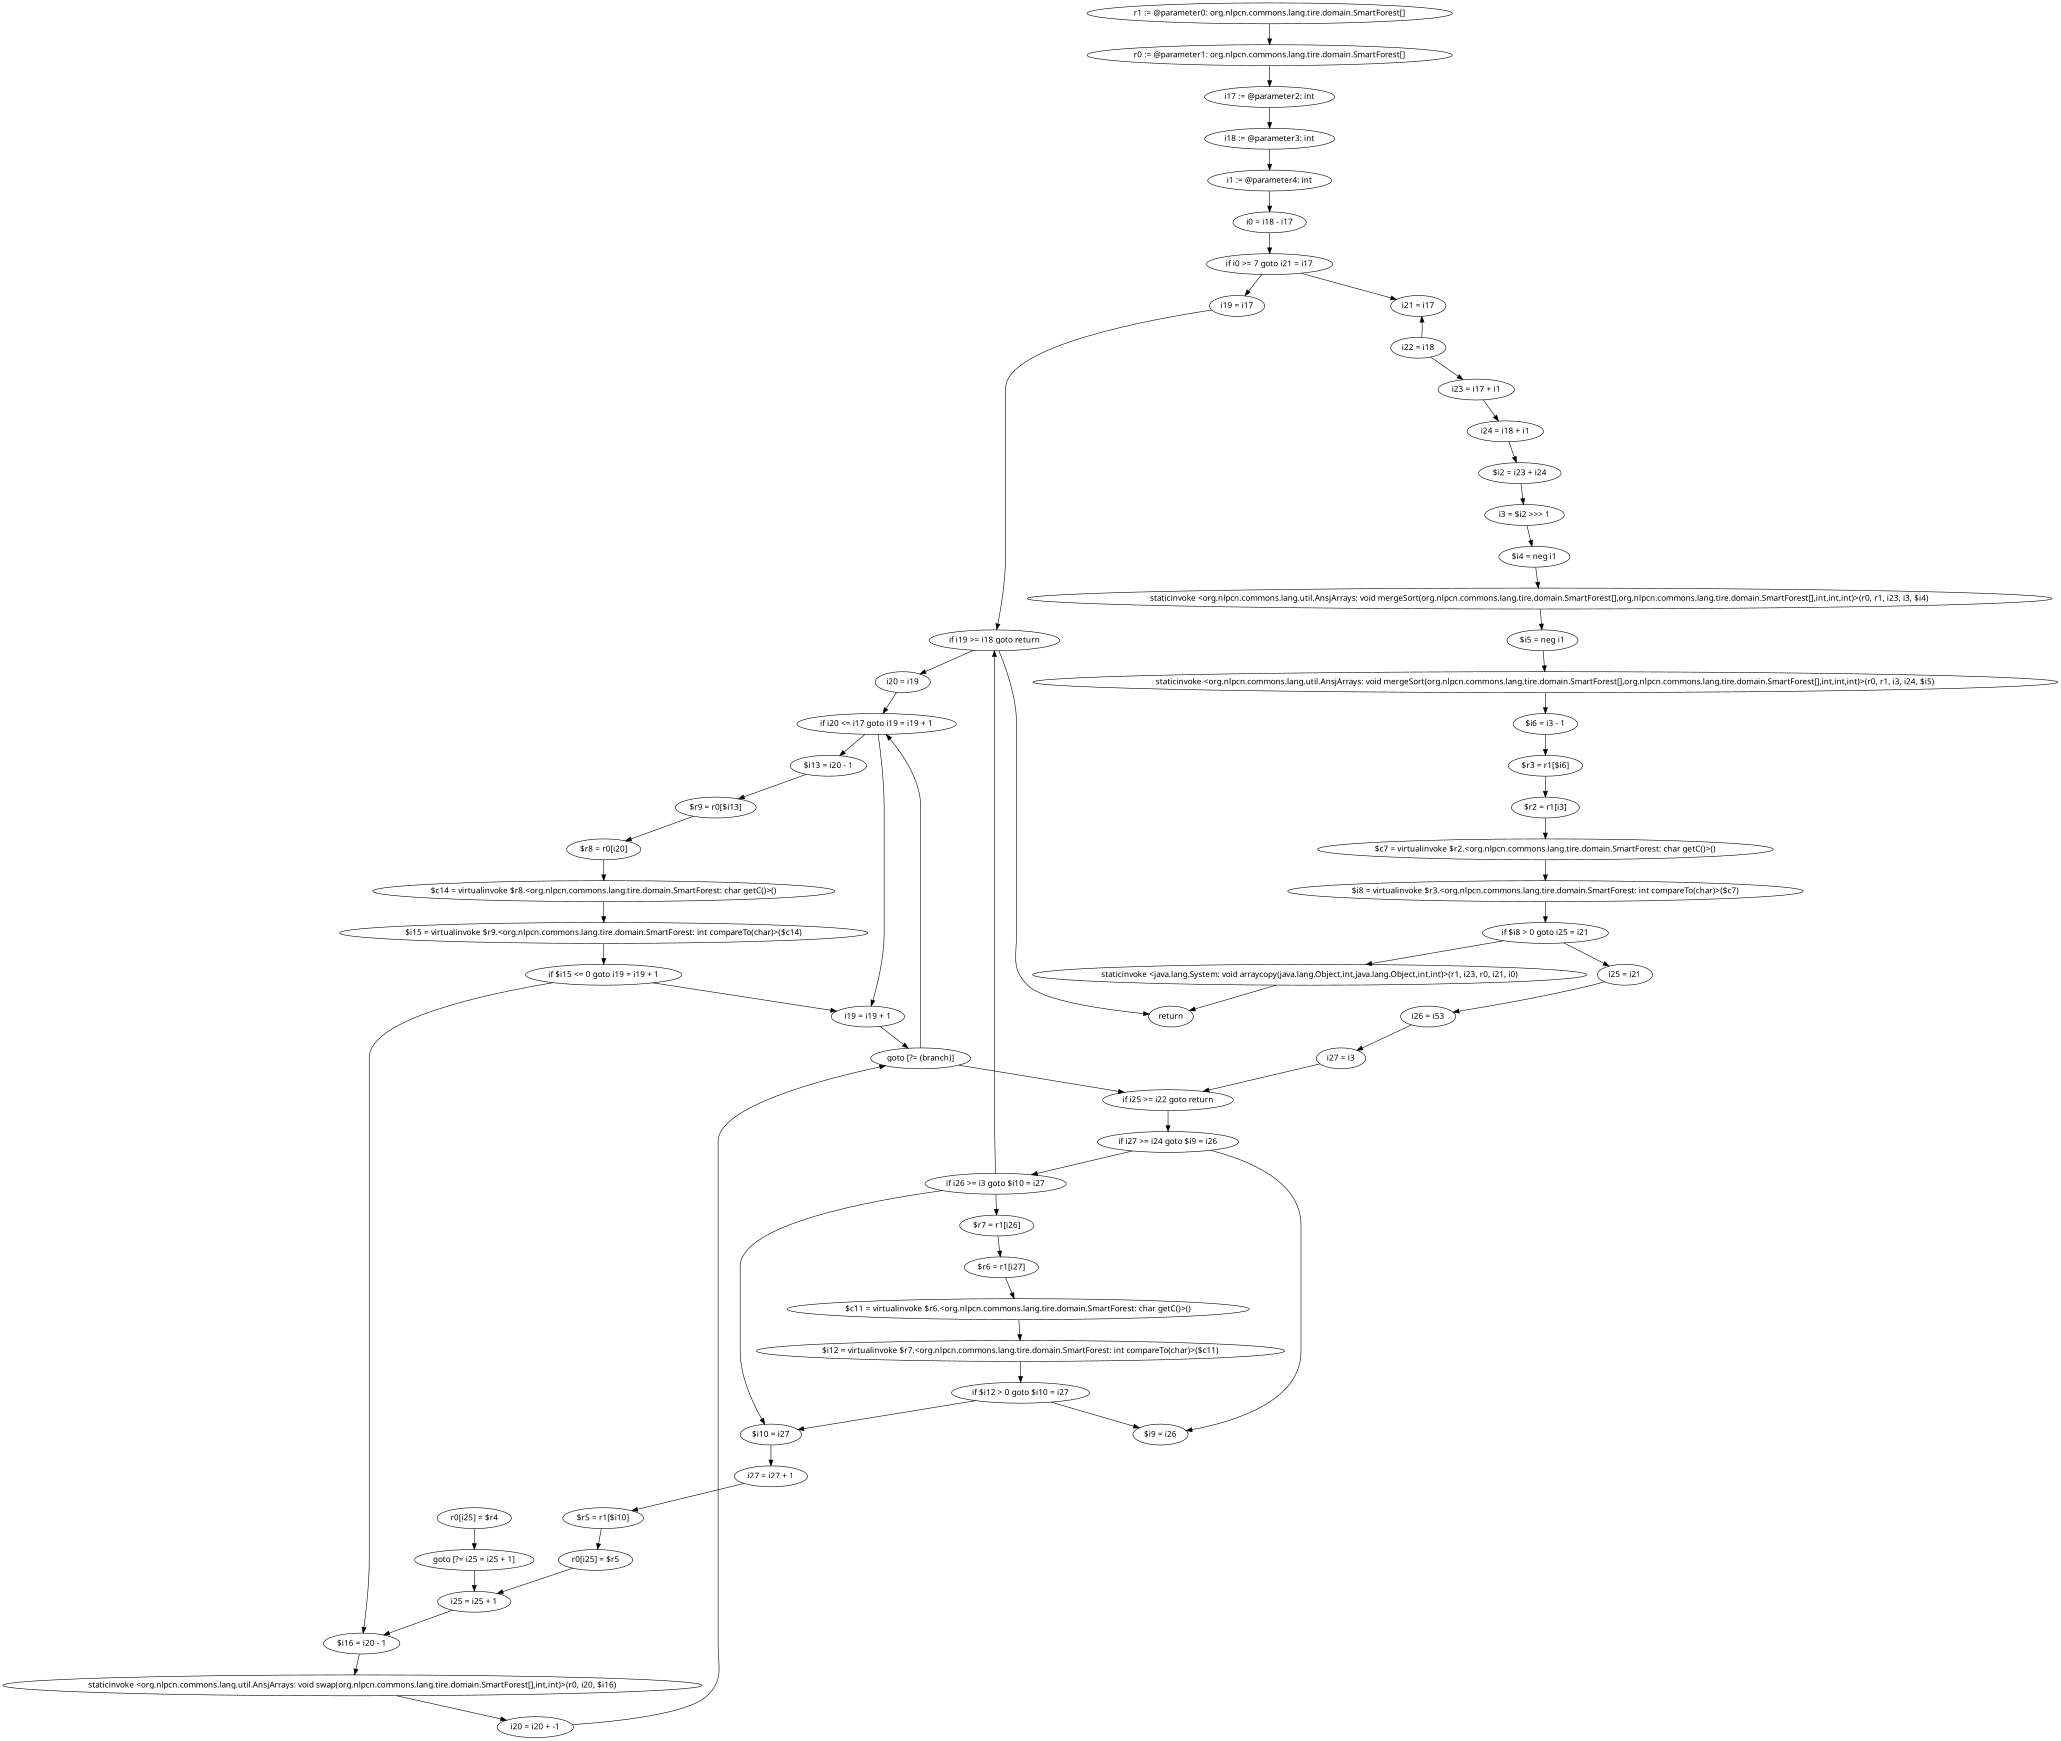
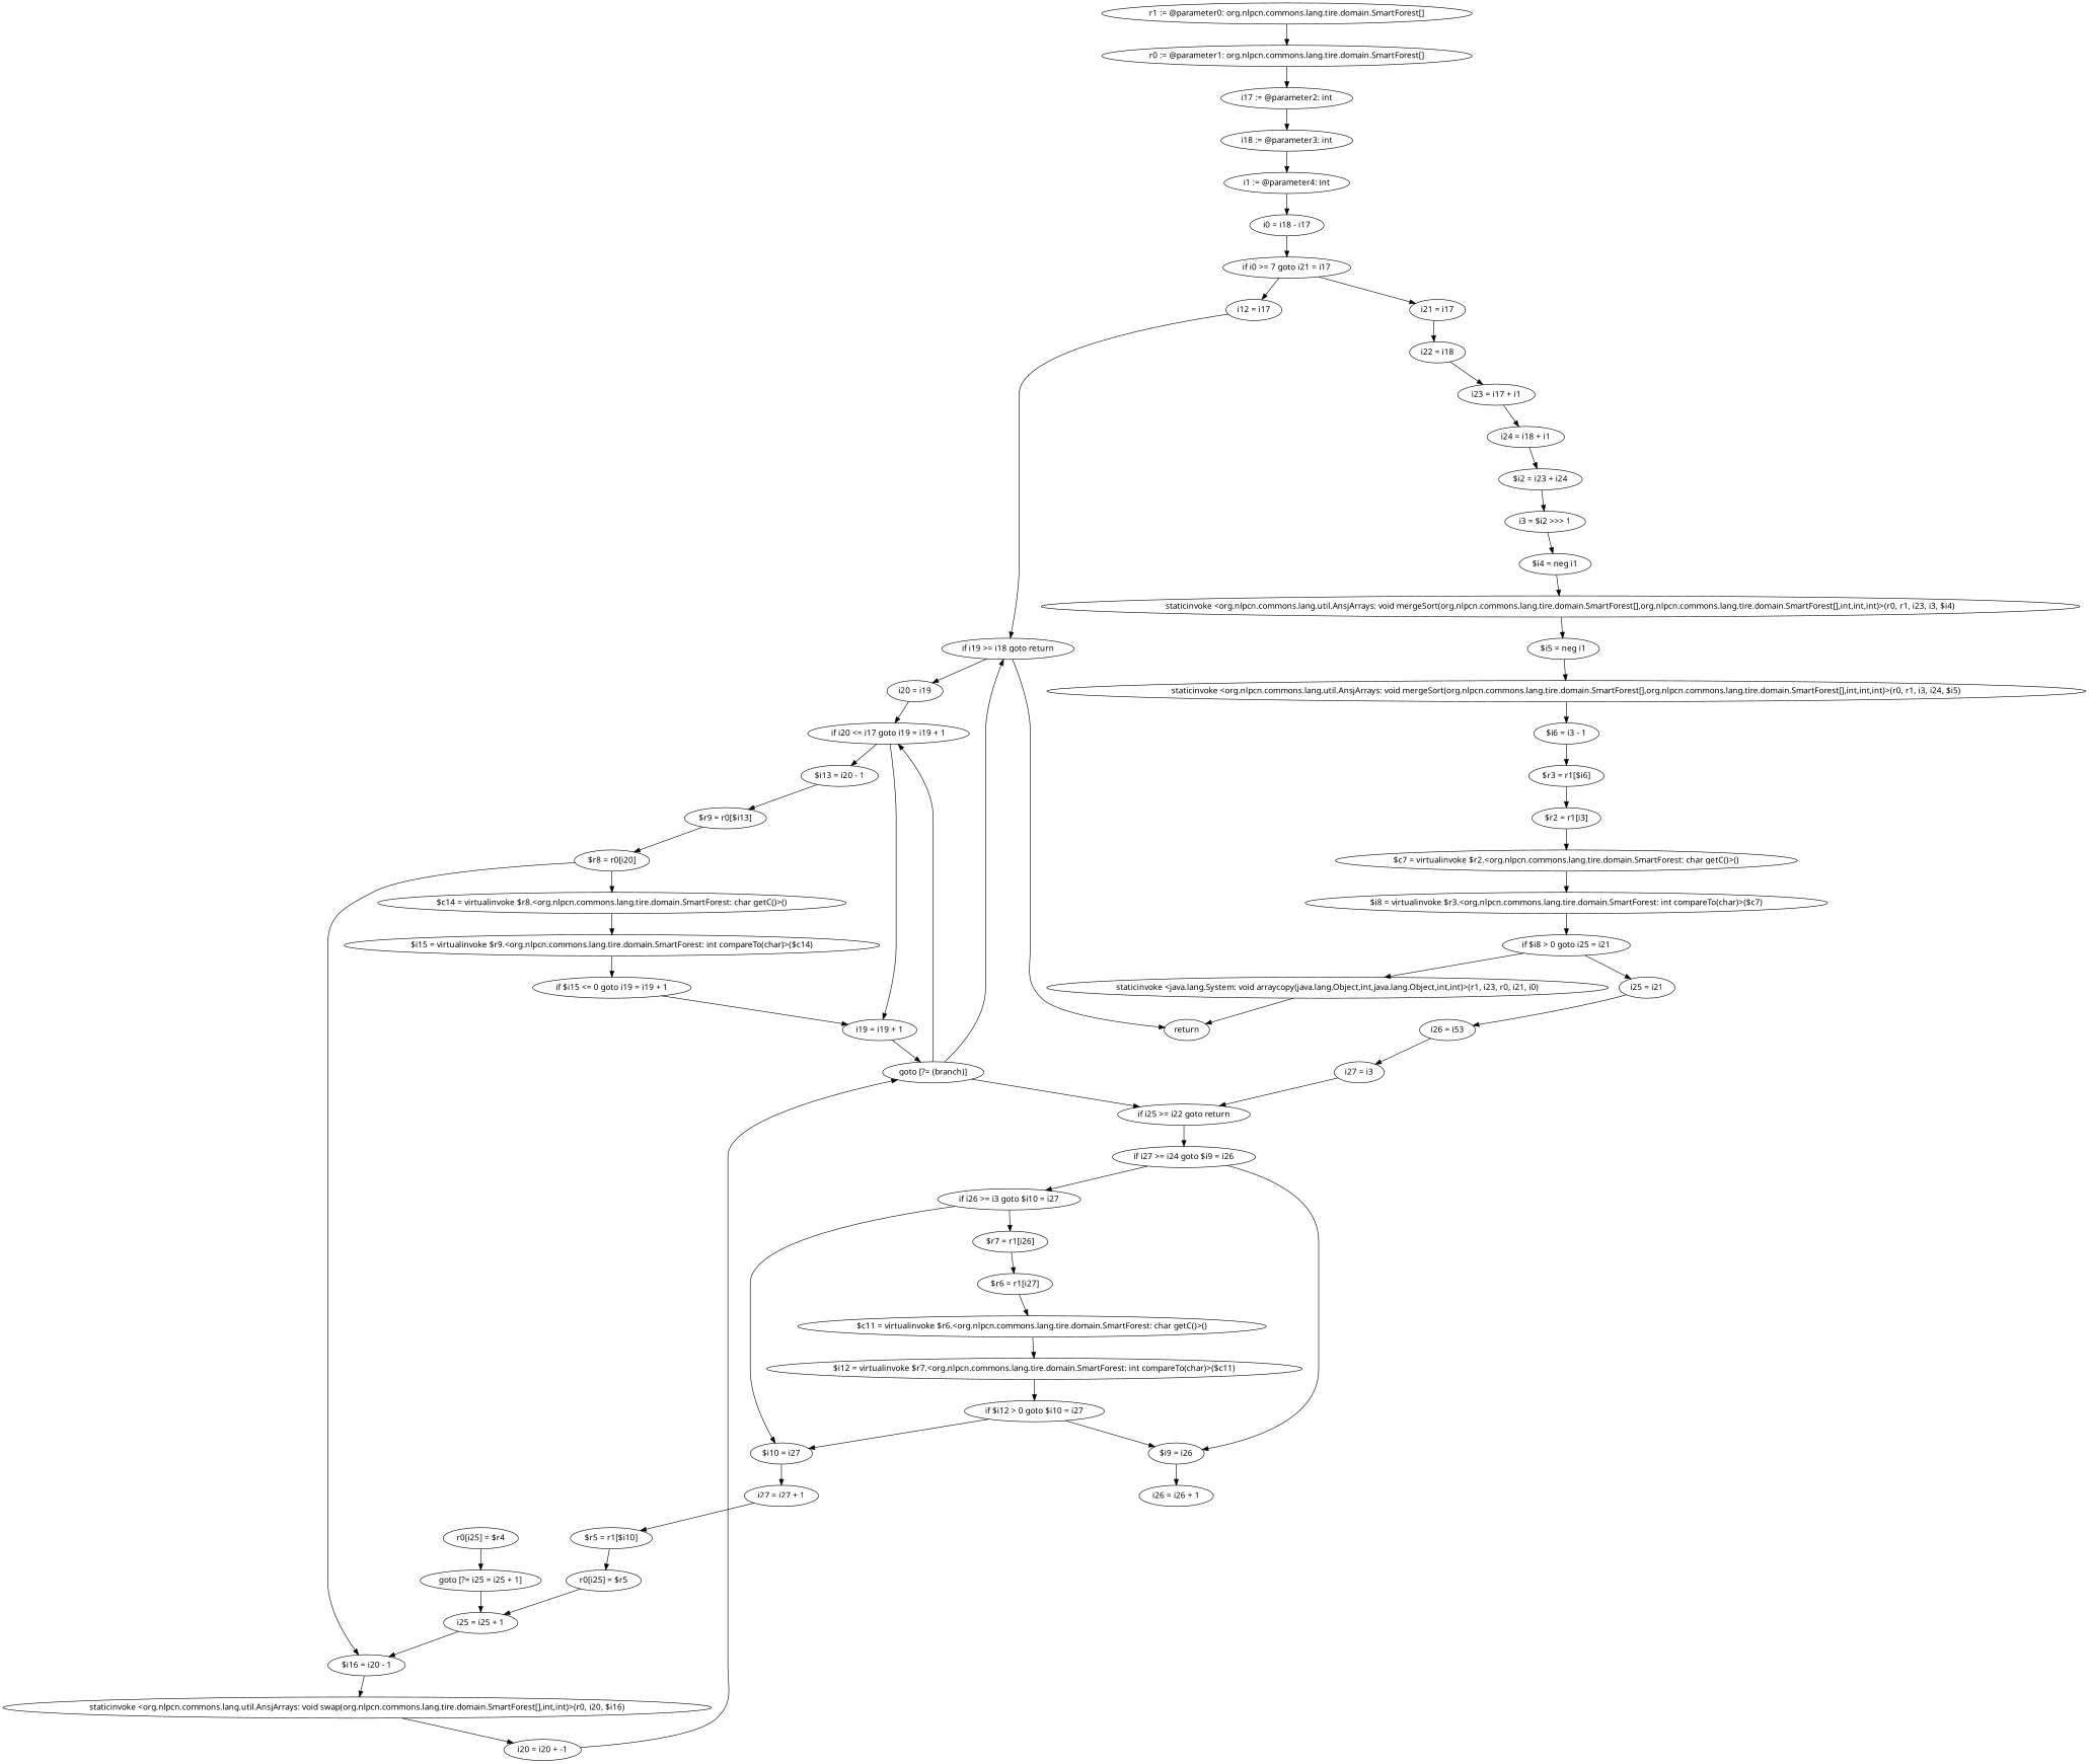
  digraph {
    fontname="Noto Sans"
    node [fontname="Noto Sans"]
    edge [fontname="Noto Sans"]
    "r1 := @parameter0: org.nlpcn.commons.lang.tire.domain.SmartForest[]"
    "r0 := @parameter1: org.nlpcn.commons.lang.tire.domain.SmartForest[]"
    "i17 := @parameter2: int"
    "i18 := @parameter3: int"
    "i1 := @parameter4: int"
    "i0 = i18 - i17"
    "if i0 >= 7 goto i21 = i17"
-   "i19 = i17"
+   "i19 = i17" [label="i12 = i17"]
    "i21 = i17"
    "if i19 >= i18 goto return"
    "i22 = i18"
    "i20 = i19"
    return
    "if i20 <= i17 goto i19 = i19 + 1"
    "$i13 = i20 - 1"
    "i19 = i19 + 1"
    "$r9 = r0[$i13]"
    "goto [?= (branch)]"
    "$r8 = r0[i20]"
    "$c14 = virtualinvoke $r8.<org.nlpcn.commons.lang.tire.domain.SmartForest: char getC()>()"
    "$i15 = virtualinvoke $r9.<org.nlpcn.commons.lang.tire.domain.SmartForest: int compareTo(char)>($c14)"
    "if $i15 <= 0 goto i19 = i19 + 1"
    "$i16 = i20 - 1"
    "staticinvoke <org.nlpcn.commons.lang.util.AnsjArrays: void swap(org.nlpcn.commons.lang.tire.domain.SmartForest[],int,int)>(r0, i20, $i16)"
    "i20 = i20 + -1"
    "if i25 >= i22 goto return"
    "if i27 >= i24 goto $i9 = i26"
    "i23 = i17 + i1"
    "i24 = i18 + i1"
    "$i2 = i23 + i24"
    "i3 = $i2 >>> 1"
    "$i4 = neg i1"
    "staticinvoke <org.nlpcn.commons.lang.util.AnsjArrays: void mergeSort(org.nlpcn.commons.lang.tire.domain.SmartForest[],org.nlpcn.commons.lang.tire.domain.SmartForest[],int,int,int)>(r0, r1, i23, i3, $i4)"
    "$i5 = neg i1"
    "staticinvoke <org.nlpcn.commons.lang.util.AnsjArrays: void mergeSort(org.nlpcn.commons.lang.tire.domain.SmartForest[],org.nlpcn.commons.lang.tire.domain.SmartForest[],int,int,int)>(r0, r1, i3, i24, $i5)"
    "$i6 = i3 - 1"
    "$r3 = r1[$i6]"
    "$r2 = r1[i3]"
    "$c7 = virtualinvoke $r2.<org.nlpcn.commons.lang.tire.domain.SmartForest: char getC()>()"
    "$i8 = virtualinvoke $r3.<org.nlpcn.commons.lang.tire.domain.SmartForest: int compareTo(char)>($c7)"
    "if $i8 > 0 goto i25 = i21"
    "staticinvoke <java.lang.System: void arraycopy(java.lang.Object,int,java.lang.Object,int,int)>(r1, i23, r0, i21, i0)"
    "i25 = i21"
    n44 [label="i26 = i53"]
    "i27 = i3"
    "if i26 >= i3 goto $i10 = i27"
    "$i9 = i26"
    "$r7 = r1[i26]"
    "$i10 = i27"
+   "i26 = i26 + 1"
    "$r6 = r1[i27]"
    "i27 = i27 + 1"
    "$c11 = virtualinvoke $r6.<org.nlpcn.commons.lang.tire.domain.SmartForest: char getC()>()"
    "$i12 = virtualinvoke $r7.<org.nlpcn.commons.lang.tire.domain.SmartForest: int compareTo(char)>($c11)"
    "if $i12 > 0 goto $i10 = i27"
    "r0[i25] = $r4"
    "goto [?= i25 = i25 + 1]"
    "i25 = i25 + 1"
    "$r5 = r1[$i10]"
    "r0[i25] = $r5"
    "r1 := @parameter0: org.nlpcn.commons.lang.tire.domain.SmartForest[]" -> "r0 := @parameter1: org.nlpcn.commons.lang.tire.domain.SmartForest[]"
    "r0 := @parameter1: org.nlpcn.commons.lang.tire.domain.SmartForest[]" -> "i17 := @parameter2: int"
    "i17 := @parameter2: int" -> "i18 := @parameter3: int"
    "i18 := @parameter3: int" -> "i1 := @parameter4: int"
    "i1 := @parameter4: int" -> "i0 = i18 - i17"
    "i0 = i18 - i17" -> "if i0 >= 7 goto i21 = i17"
    "if i0 >= 7 goto i21 = i17" -> "i19 = i17"
    "if i0 >= 7 goto i21 = i17" -> "i21 = i17"
    "i19 = i17" -> "if i19 >= i18 goto return"
-   "i22 = i18" -> "i21 = i17"
+   "i21 = i17" -> "i22 = i18"
    "if i19 >= i18 goto return" -> "i20 = i19"
    "if i19 >= i18 goto return" -> return
    "i22 = i18" -> "i23 = i17 + i1"
    "i20 = i19" -> "if i20 <= i17 goto i19 = i19 + 1"
    "if i20 <= i17 goto i19 = i19 + 1" -> "$i13 = i20 - 1"
    "if i20 <= i17 goto i19 = i19 + 1" -> "i19 = i19 + 1"
    "$i13 = i20 - 1" -> "$r9 = r0[$i13]"
    "i19 = i19 + 1" -> "goto [?= (branch)]"
    "$r9 = r0[$i13]" -> "$r8 = r0[i20]"
-   "if i26 >= i3 goto $i10 = i27" -> "if i19 >= i18 goto return"
+   "goto [?= (branch)]" -> "if i19 >= i18 goto return"
    "goto [?= (branch)]" -> "if i20 <= i17 goto i19 = i19 + 1"
    "goto [?= (branch)]" -> "if i25 >= i22 goto return"
    "$r8 = r0[i20]" -> "$c14 = virtualinvoke $r8.<org.nlpcn.commons.lang.tire.domain.SmartForest: char getC()>()"
    "$c14 = virtualinvoke $r8.<org.nlpcn.commons.lang.tire.domain.SmartForest: char getC()>()" -> "$i15 = virtualinvoke $r9.<org.nlpcn.commons.lang.tire.domain.SmartForest: int compareTo(char)>($c14)"
    "$i15 = virtualinvoke $r9.<org.nlpcn.commons.lang.tire.domain.SmartForest: int compareTo(char)>($c14)" -> "if $i15 <= 0 goto i19 = i19 + 1"
    "if $i15 <= 0 goto i19 = i19 + 1" -> "i19 = i19 + 1"
-   "if $i15 <= 0 goto i19 = i19 + 1" -> "$i16 = i20 - 1"
+   "$r8 = r0[i20]" -> "$i16 = i20 - 1"
    "$i16 = i20 - 1" -> "staticinvoke <org.nlpcn.commons.lang.util.AnsjArrays: void swap(org.nlpcn.commons.lang.tire.domain.SmartForest[],int,int)>(r0, i20, $i16)"
    "staticinvoke <org.nlpcn.commons.lang.util.AnsjArrays: void swap(org.nlpcn.commons.lang.tire.domain.SmartForest[],int,int)>(r0, i20, $i16)" -> "i20 = i20 + -1"
    "i20 = i20 + -1" -> "goto [?= (branch)]"
    "if i25 >= i22 goto return" -> "if i27 >= i24 goto $i9 = i26"
    "if i27 >= i24 goto $i9 = i26" -> "if i26 >= i3 goto $i10 = i27"
    "if i27 >= i24 goto $i9 = i26" -> "$i9 = i26"
    "i23 = i17 + i1" -> "i24 = i18 + i1"
    "i24 = i18 + i1" -> "$i2 = i23 + i24"
    "$i2 = i23 + i24" -> "i3 = $i2 >>> 1"
    "i3 = $i2 >>> 1" -> "$i4 = neg i1"
    "$i4 = neg i1" -> "staticinvoke <org.nlpcn.commons.lang.util.AnsjArrays: void mergeSort(org.nlpcn.commons.lang.tire.domain.SmartForest[],org.nlpcn.commons.lang.tire.domain.SmartForest[],int,int,int)>(r0, r1, i23, i3, $i4)"
    "staticinvoke <org.nlpcn.commons.lang.util.AnsjArrays: void mergeSort(org.nlpcn.commons.lang.tire.domain.SmartForest[],org.nlpcn.commons.lang.tire.domain.SmartForest[],int,int,int)>(r0, r1, i23, i3, $i4)" -> "$i5 = neg i1"
    "$i5 = neg i1" -> "staticinvoke <org.nlpcn.commons.lang.util.AnsjArrays: void mergeSort(org.nlpcn.commons.lang.tire.domain.SmartForest[],org.nlpcn.commons.lang.tire.domain.SmartForest[],int,int,int)>(r0, r1, i3, i24, $i5)"
    "staticinvoke <org.nlpcn.commons.lang.util.AnsjArrays: void mergeSort(org.nlpcn.commons.lang.tire.domain.SmartForest[],org.nlpcn.commons.lang.tire.domain.SmartForest[],int,int,int)>(r0, r1, i3, i24, $i5)" -> "$i6 = i3 - 1"
    "$i6 = i3 - 1" -> "$r3 = r1[$i6]"
    "$r3 = r1[$i6]" -> "$r2 = r1[i3]"
    "$r2 = r1[i3]" -> "$c7 = virtualinvoke $r2.<org.nlpcn.commons.lang.tire.domain.SmartForest: char getC()>()"
    "$c7 = virtualinvoke $r2.<org.nlpcn.commons.lang.tire.domain.SmartForest: char getC()>()" -> "$i8 = virtualinvoke $r3.<org.nlpcn.commons.lang.tire.domain.SmartForest: int compareTo(char)>($c7)"
    "$i8 = virtualinvoke $r3.<org.nlpcn.commons.lang.tire.domain.SmartForest: int compareTo(char)>($c7)" -> "if $i8 > 0 goto i25 = i21"
    "if $i8 > 0 goto i25 = i21" -> "staticinvoke <java.lang.System: void arraycopy(java.lang.Object,int,java.lang.Object,int,int)>(r1, i23, r0, i21, i0)"
    "if $i8 > 0 goto i25 = i21" -> "i25 = i21"
    "staticinvoke <java.lang.System: void arraycopy(java.lang.Object,int,java.lang.Object,int,int)>(r1, i23, r0, i21, i0)" -> return
    "i25 = i21" -> n44
    n44 -> "i27 = i3"
    "i27 = i3" -> "if i25 >= i22 goto return"
    "if i26 >= i3 goto $i10 = i27" -> "$r7 = r1[i26]"
    "if i26 >= i3 goto $i10 = i27" -> "$i10 = i27"
+   "$i9 = i26" -> "i26 = i26 + 1"
    "$r7 = r1[i26]" -> "$r6 = r1[i27]"
    "$i10 = i27" -> "i27 = i27 + 1"
    "$r6 = r1[i27]" -> "$c11 = virtualinvoke $r6.<org.nlpcn.commons.lang.tire.domain.SmartForest: char getC()>()"
    "i27 = i27 + 1" -> "$r5 = r1[$i10]"
    "$c11 = virtualinvoke $r6.<org.nlpcn.commons.lang.tire.domain.SmartForest: char getC()>()" -> "$i12 = virtualinvoke $r7.<org.nlpcn.commons.lang.tire.domain.SmartForest: int compareTo(char)>($c11)"
    "$i12 = virtualinvoke $r7.<org.nlpcn.commons.lang.tire.domain.SmartForest: int compareTo(char)>($c11)" -> "if $i12 > 0 goto $i10 = i27"
    "if $i12 > 0 goto $i10 = i27" -> "$i9 = i26"
    "if $i12 > 0 goto $i10 = i27" -> "$i10 = i27"
    "r0[i25] = $r4" -> "goto [?= i25 = i25 + 1]"
    "goto [?= i25 = i25 + 1]" -> "i25 = i25 + 1"
    "i25 = i25 + 1" -> "$i16 = i20 - 1"
    "$r5 = r1[$i10]" -> "r0[i25] = $r5"
    "r0[i25] = $r5" -> "i25 = i25 + 1"
  }
